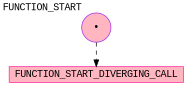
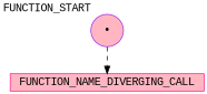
  digraph {
    nodesep=1.5
    fontname="Liberation Mono"
    node [style=filled fillcolor=lightpink fontname="Liberation Mono"]
    n1 [label="•" shape=circle width=0.6 xlabel=FUNCTION_START color=purple]
-   n2 [height=0.1 label=FUNCTION_START_DIVERGING_CALL shape=box color=deeppink]
+   n2 [height=0.1 label=FUNCTION_NAME_DIVERGING_CALL shape=box color=deeppink]
    n1 -> n2 [style=dashed fontname="Liberation Mono"]
  }
